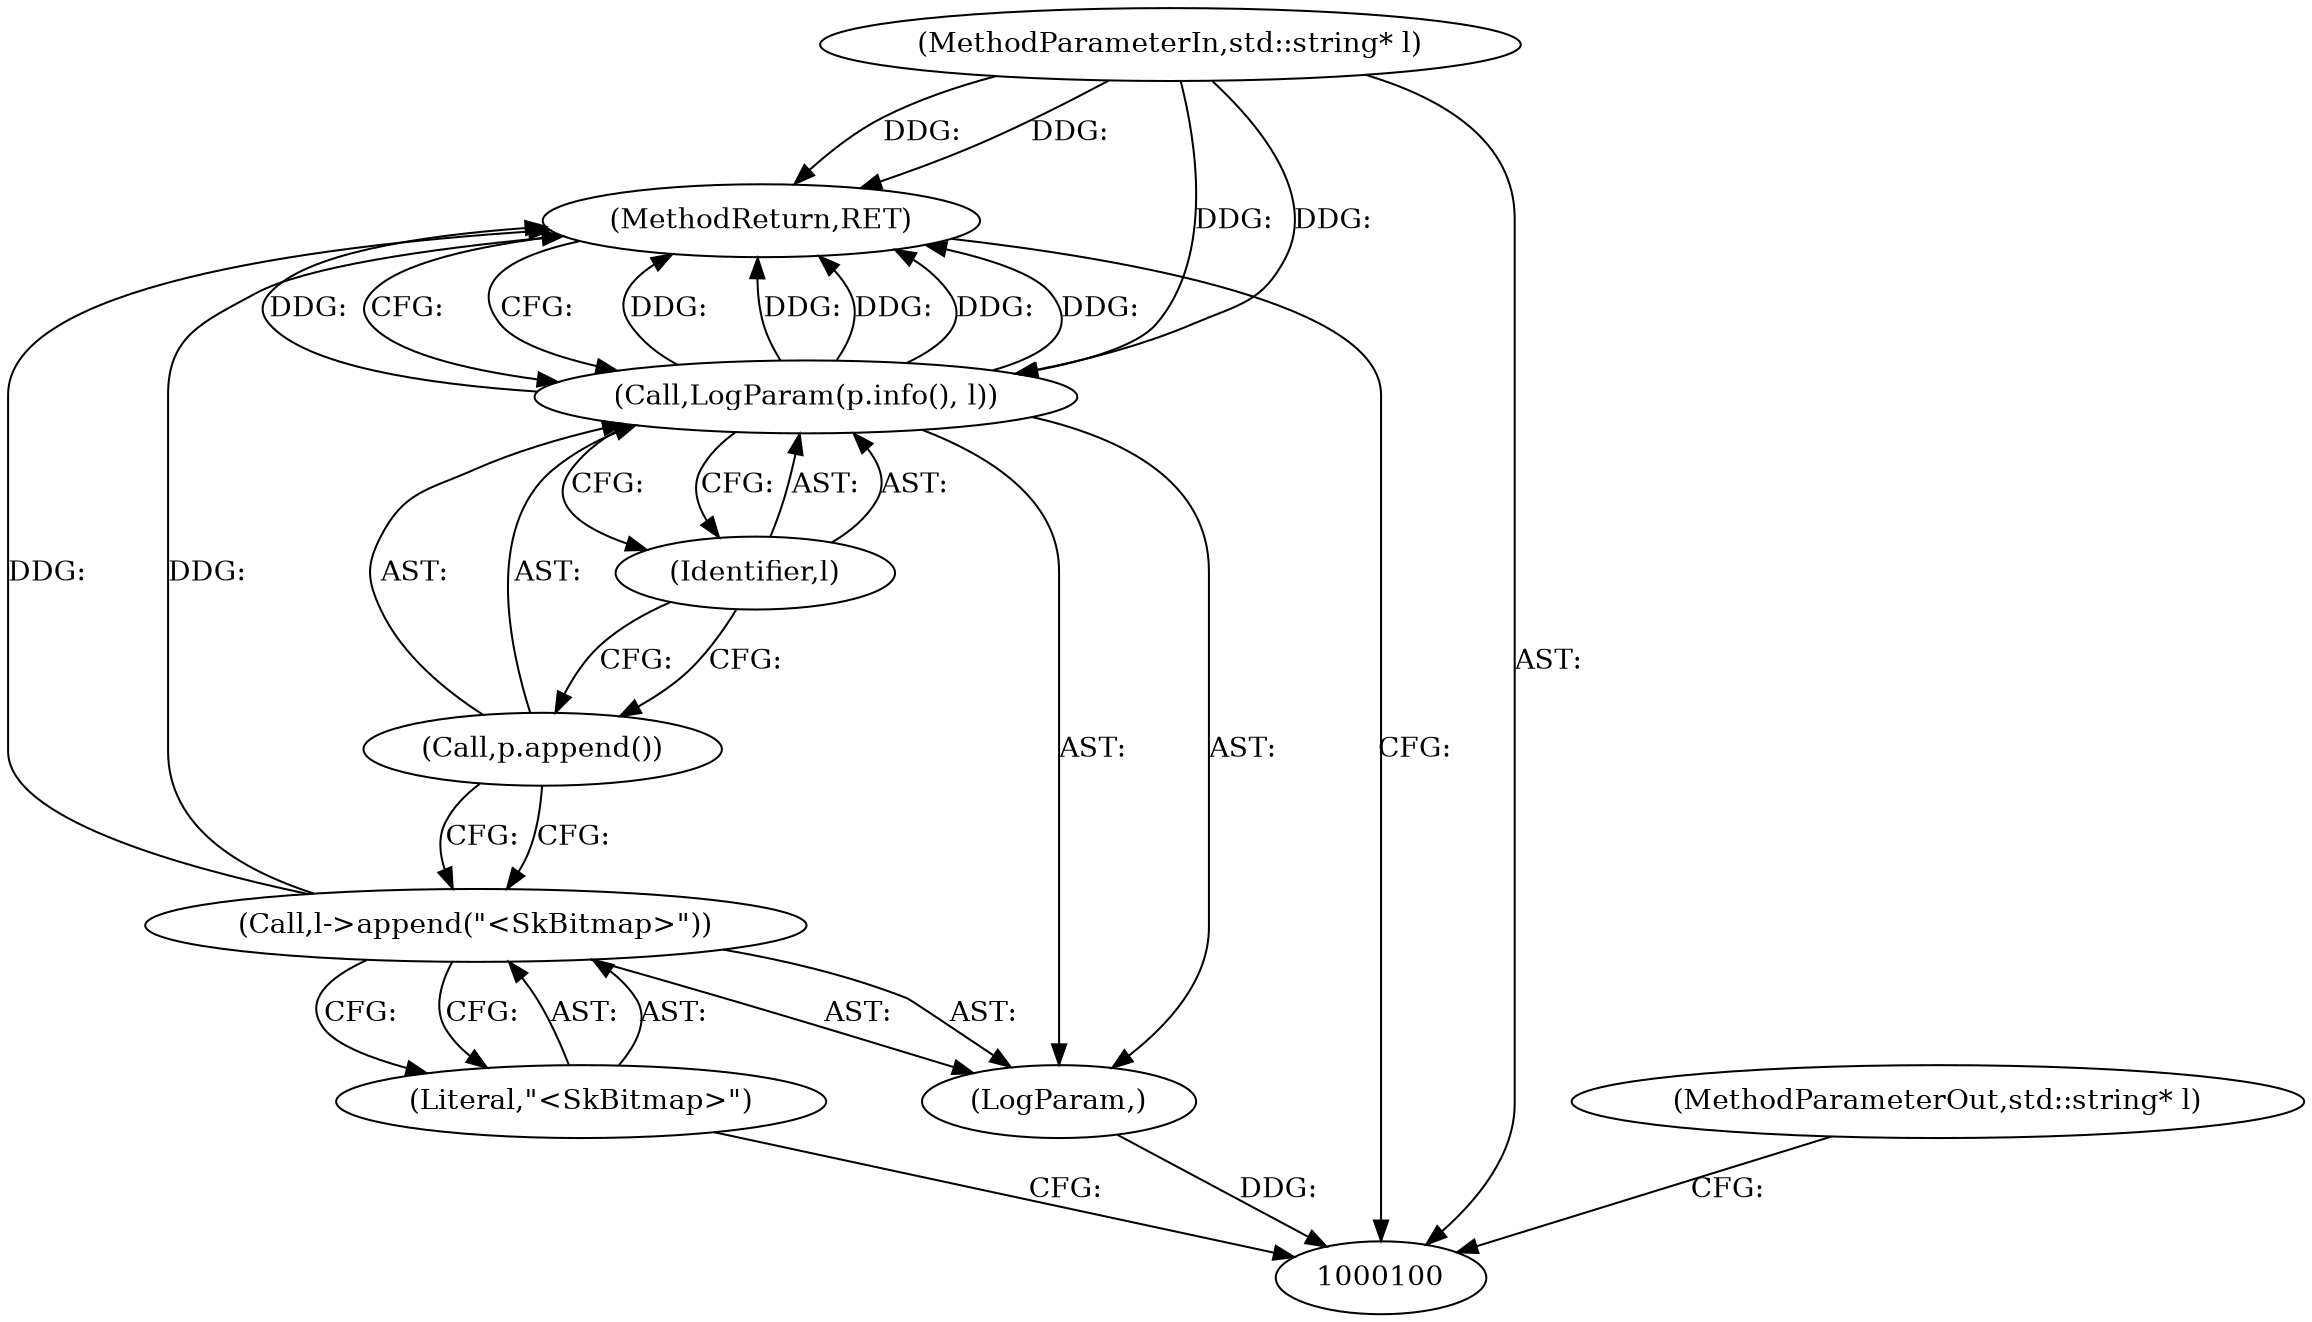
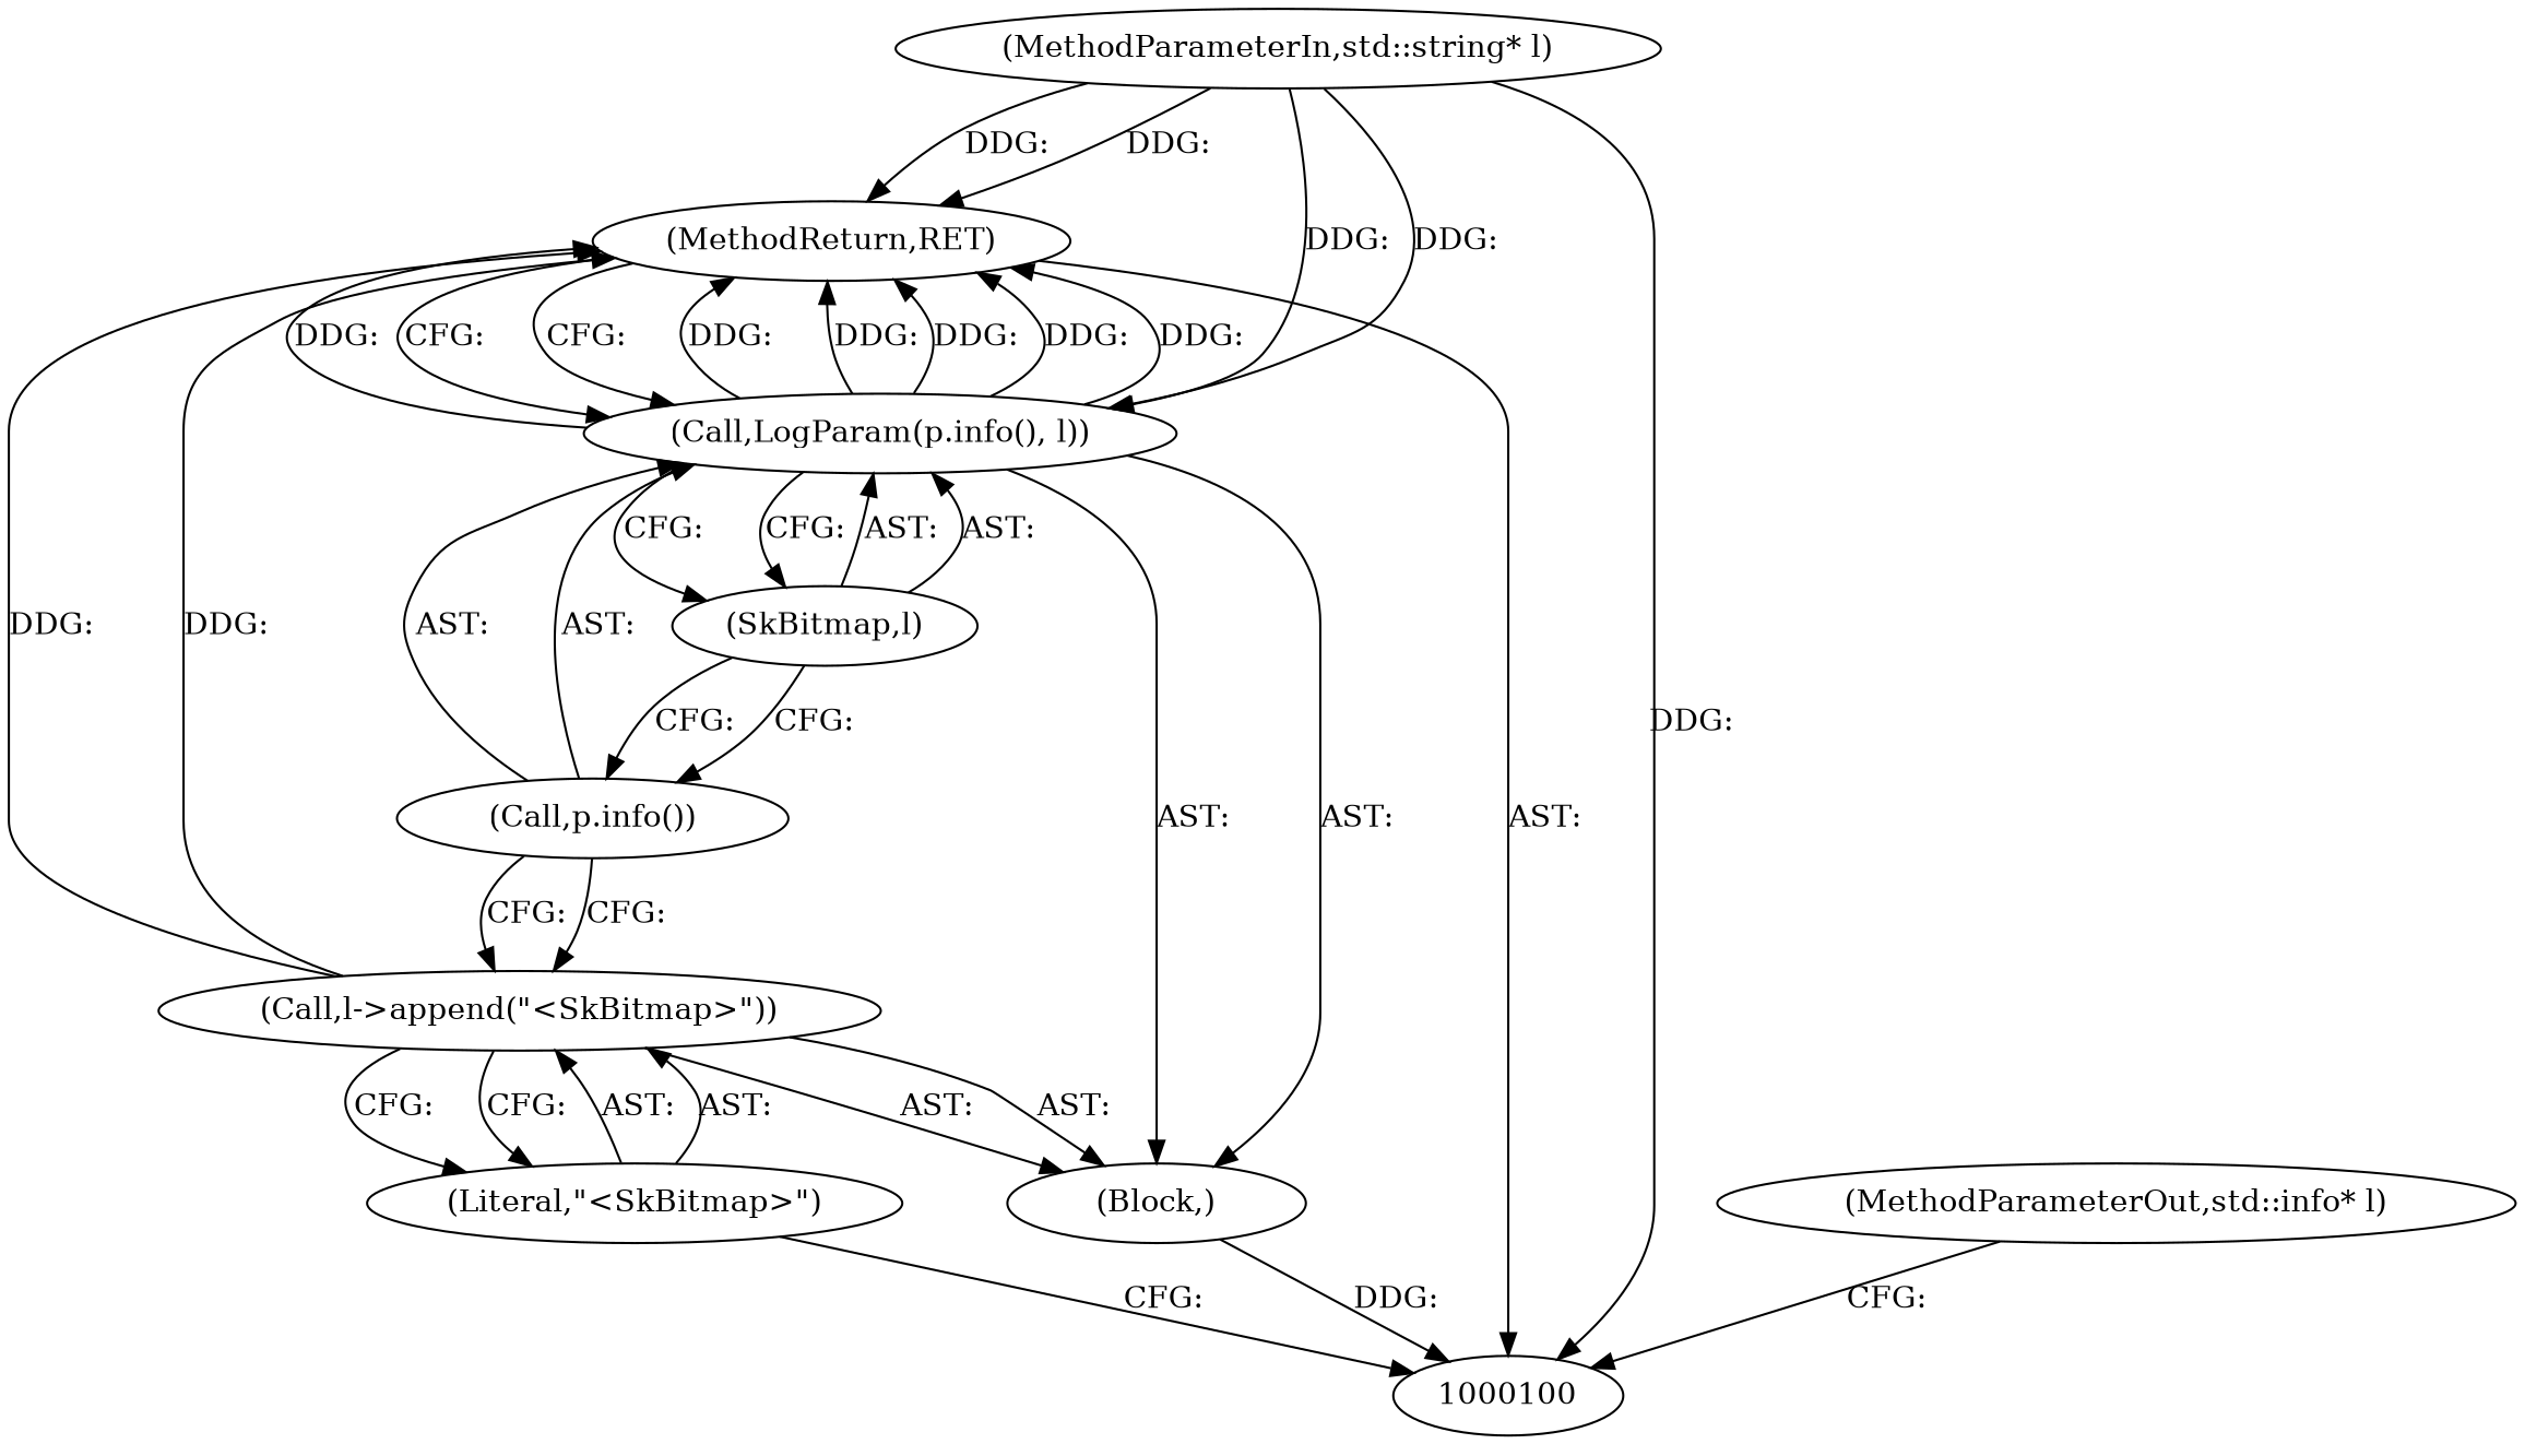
  digraph {
    n1 [label="(MethodReturn,RET)"]
    n2 [label="(Call,LogParam(p.info(), l))"]
    1000100
-   n4 [label="(LogParam,)"]
-   n5 [label="(Identifier,l)"]
+   n4 [label="(Block,)"]
+   n5 [label="(SkBitmap,l)"]
    n6 [label="(MethodParameterIn,std::string* l)"]
-   n7 [label="(MethodParameterOut,std::string* l)"]
+   n7 [label="(MethodParameterOut,std::info* l)"]
    n8 [label="(Literal,\"<SkBitmap>\")"]
    n9 [label="(Call,l->append(\"<SkBitmap>\"))"]
-   n10 [label="(Call,p.append())"]
+   n10 [label="(Call,p.info())"]
    n1 -> n2 [label="CFG: "]
    n1 -> n2 [label="CFG: "]
-   n1 -> 1000100 [label="CFG: "]
+   n1 -> 1000100 [label="AST: "]
    n2 -> n1 [label="DDG: "]
    n2 -> n1 [label="DDG: "]
    n2 -> n1 [label="DDG: "]
    n2 -> n1 [label="DDG: "]
    n2 -> n1 [label="DDG: "]
    n2 -> n1 [label="DDG: "]
    n2 -> n4 [label="AST: "]
    n2 -> n4 [label="AST: "]
    n2 -> n5 [label="CFG: "]
    n2 -> n5 [label="CFG: "]
    n4 -> 1000100 [label="DDG: "]
    n5 -> n2 [label="AST: "]
    n5 -> n2 [label="AST: "]
    n5 -> n10 [label="CFG: "]
    n5 -> n10 [label="CFG: "]
    n6 -> n1 [label="DDG: "]
    n6 -> n1 [label="DDG: "]
    n6 -> n2 [label="DDG: "]
    n6 -> n2 [label="DDG: "]
-   n6 -> 1000100 [label="AST: "]
+   n6 -> 1000100 [label="DDG: "]
    n7 -> 1000100 [label="CFG: "]
    n8 -> 1000100 [label="CFG: "]
    n8 -> n9 [label="AST: "]
    n8 -> n9 [label="AST: "]
    n9 -> n1 [label="DDG: "]
    n9 -> n1 [label="DDG: "]
    n9 -> n4 [label="AST: "]
    n9 -> n4 [label="AST: "]
    n9 -> n8 [label="CFG: "]
    n9 -> n8 [label="CFG: "]
    n10 -> n2 [label="AST: "]
    n10 -> n2 [label="AST: "]
    n10 -> n9 [label="CFG: "]
    n10 -> n9 [label="CFG: "]
  }
